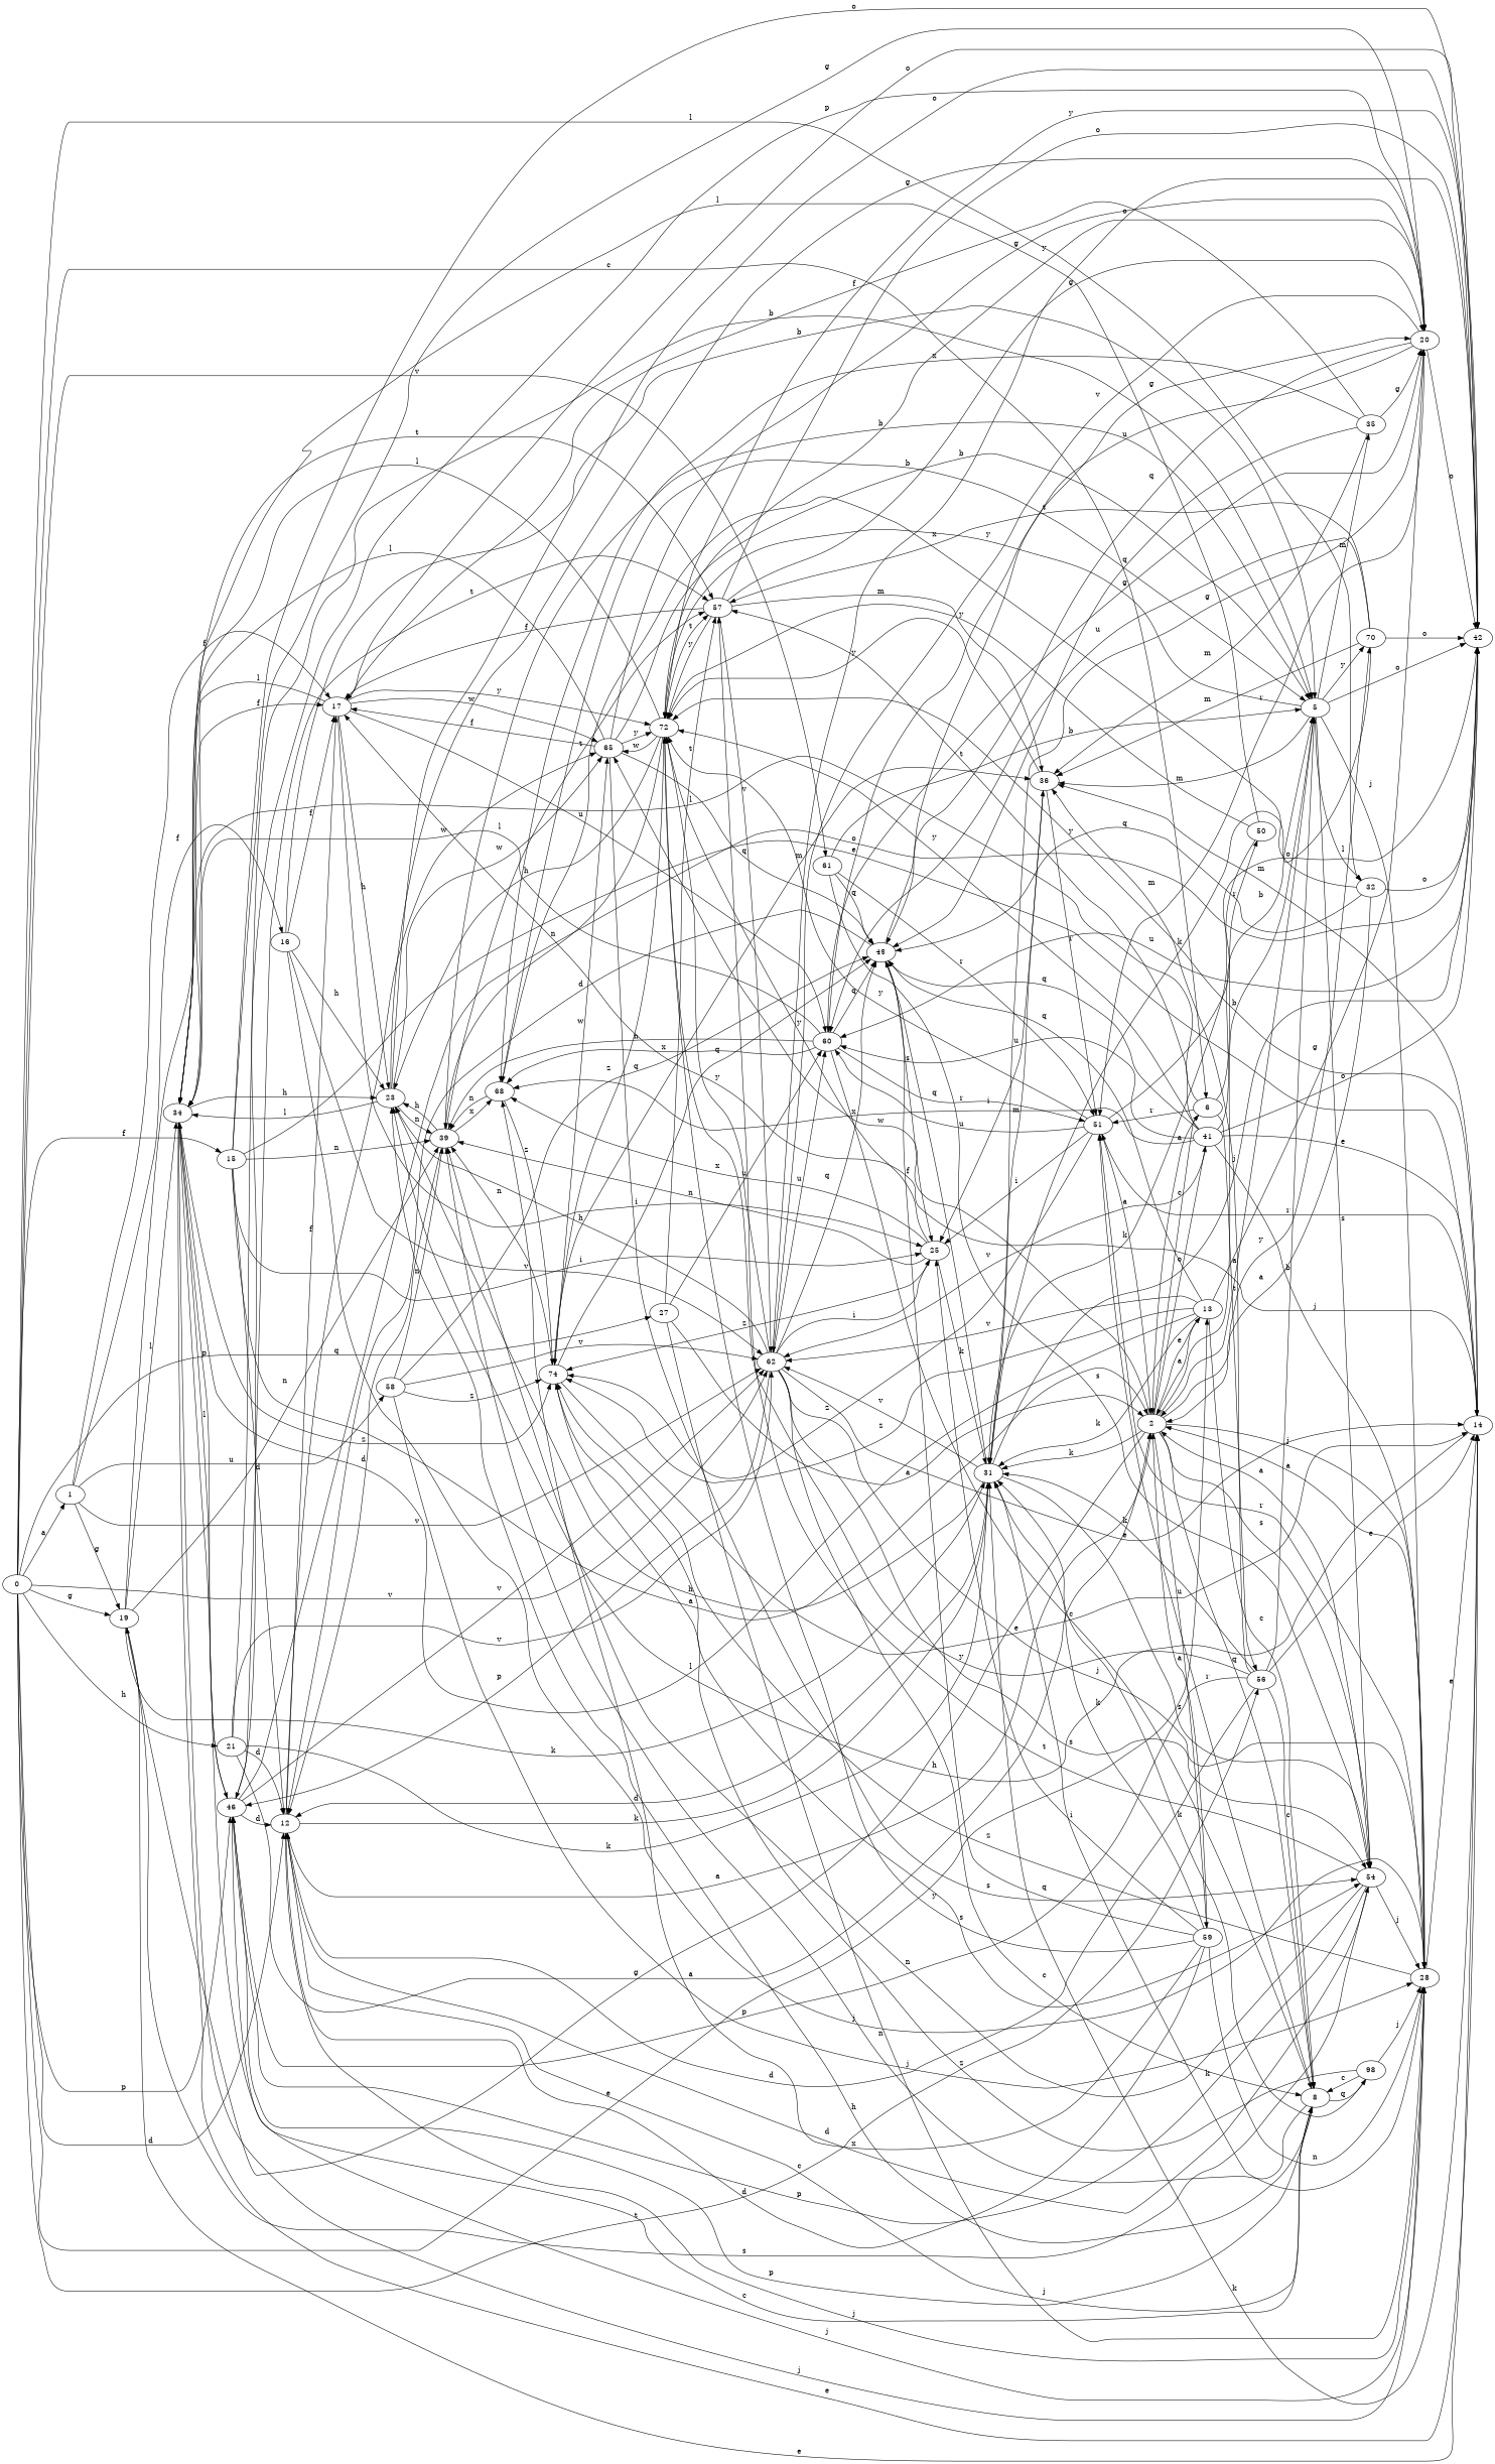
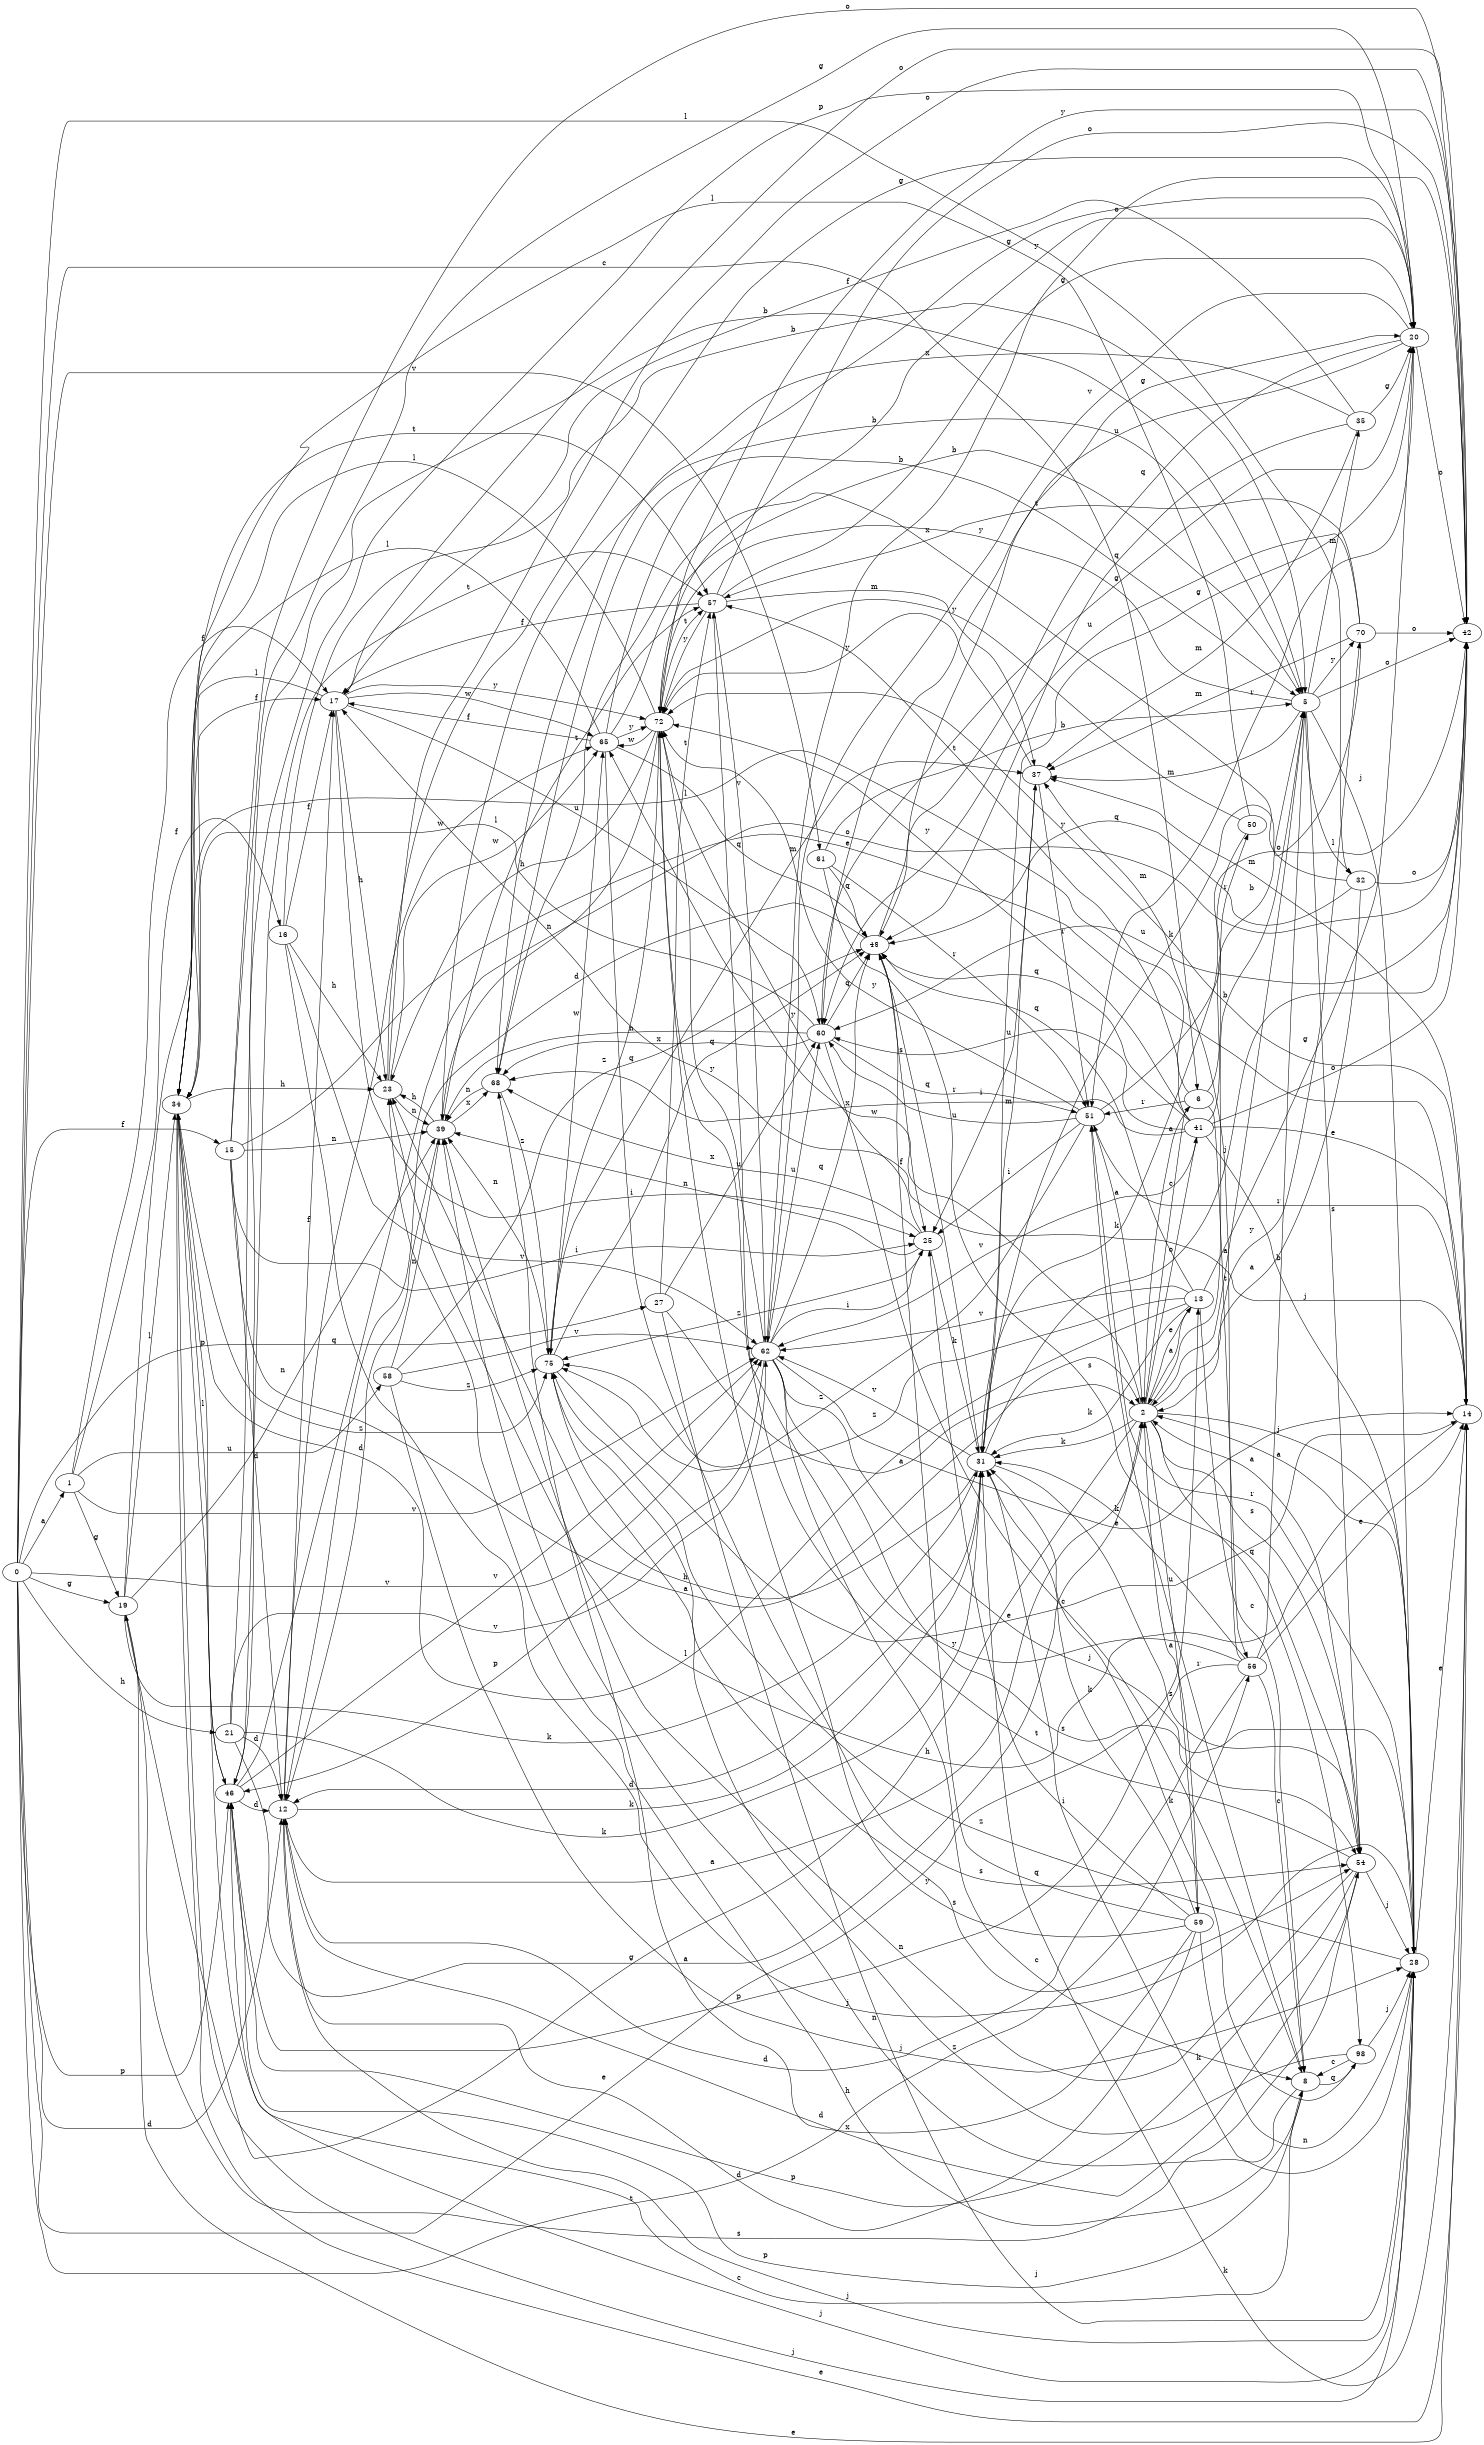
  strict digraph {
    rankdir=LR
    0
    1
    6
    12
    13
    15
    19
    21
    27
    32
    46
    56
    61
    62
    16
    17
    58
    2
    34
    50
    51
    28
    31
    65
    8
    20
    49
-   74
+   74 [label=75]
    42
    39
    14
    25
    54
    57
    5
    60
    68
-   37 [label=36]
+   37
    72
    23
    41
    n42 [label=98]
    59
    70
    35
    0 -> 1 [label=a]
    0 -> 6 [label=c]
    0 -> 12 [label=d]
    0 -> 13 [label=e]
    0 -> 15 [label=f]
    0 -> 19 [label=g]
    0 -> 21 [label=h]
    0 -> 27 [label=q]
    0 -> 32 [label=l]
    0 -> 46 [label=p]
    0 -> 56 [label=t]
    0 -> 61 [label=v]
    0 -> 62 [label=v]
    1 -> 19 [label=g]
    1 -> 62 [label=v]
    1 -> 16 [label=f]
    1 -> 17 [label=f]
    1 -> 58 [label=u]
    6 -> 56 [label=t]
    6 -> 2 [label=a]
    6 -> 34 [label=l]
    6 -> 50 [label=r]
    6 -> 51 [label=r]
    12 -> 17 [label=f]
    12 -> 2 [label=a]
    12 -> 28 [label=j]
    12 -> 31 [label=k]
    12 -> 65 [label=w]
-   12 -> 8 [label=c]
    13 -> 62 [label=v]
    13 -> 2 [label=a]
    13 -> 34 [label=l]
    13 -> 31 [label=k]
    13 -> 8 [label=c]
    13 -> 20 [label=g]
    13 -> 49 [label=q]
    13 -> 74 [label=z]
    15 -> 12 [label=d]
    15 -> 2 [label=a]
    15 -> 20 [label=g]
    15 -> 42 [label=o]
    15 -> 39 [label=n]
    15 -> 14 [label=e]
    15 -> 25 [label=i]
    19 -> 34 [label=l]
    19 -> 31 [label=k]
    19 -> 39 [label=n]
    19 -> 14 [label=e]
    19 -> 54 [label=s]
    19 -> 57 [label=t]
    21 -> 12 [label=d]
    21 -> 62 [label=v]
    21 -> 2 [label=a]
    21 -> 31 [label=k]
    21 -> 5 [label=b]
    27 -> 2 [label=a]
    27 -> 28 [label=j]
    27 -> 57 [label=t]
    27 -> 60 [label=u]
    32 -> 2 [label=a]
    32 -> 49 [label=q]
    32 -> 42 [label=o]
    32 -> 68 [label=x]
    46 -> 12 [label=d]
    46 -> 62 [label=v]
    46 -> 34 [label=l]
    46 -> 28 [label=j]
    46 -> 42 [label=o]
    46 -> 57 [label=t]
    56 -> 12 [label=d]
    56 -> 46 [label=p]
    56 -> 31 [label=k]
    56 -> 8 [label=c]
    56 -> 14 [label=e]
    56 -> 5 [label=b]
    56 -> 37 [label=m]
    56 -> 72 [label=y]
    61 -> 51 [label=r]
    61 -> 49 [label=q]
    61 -> 54 [label=s]
    61 -> 5 [label=b]
    62 -> 46 [label=p]
    62 -> 28 [label=j]
    62 -> 8 [label=c]
    62 -> 49 [label=q]
    62 -> 42 [label=o]
    62 -> 14 [label=e]
    62 -> 25 [label=i]
    62 -> 54 [label=s]
    62 -> 60 [label=u]
    62 -> 72 [label=y]
-   62 -> 23 [label=h]
    16 -> 62 [label=v]
    16 -> 17 [label=f]
    16 -> 28 [label=j]
    16 -> 5 [label=b]
    16 -> 23 [label=h]
    17 -> 34 [label=l]
    17 -> 65 [label=w]
    17 -> 42 [label=o]
    17 -> 25 [label=i]
    17 -> 60 [label=u]
    17 -> 72 [label=y]
    17 -> 23 [label=h]
    58 -> 62 [label=v]
    58 -> 28 [label=j]
    58 -> 49 [label=q]
    58 -> 74 [label=z]
    58 -> 39 [label=n]
    2 -> 6 [label=c]
    2 -> 13 [label=e]
    2 -> 19 [label=g]
    2 -> 28 [label=j]
    2 -> 31 [label=k]
    2 -> 65 [label=w]
    2 -> 54 [label=s]
    2 -> 5 [label=b]
    2 -> 41 [label=o]
-   2 -> 8 [label=q]
+   2 -> n42 [label=q]
    2 -> 59 [label=u]
    2 -> 70 [label=y]
    34 -> 46 [label=p]
    34 -> 17 [label=f]
    34 -> 28 [label=j]
    34 -> 8 [label=c]
    34 -> 74 [label=z]
    34 -> 14 [label=e]
    34 -> 23 [label=h]
    50 -> 34 [label=l]
    50 -> 31 [label=k]
    50 -> 72 [label=y]
    51 -> 2 [label=a]
    51 -> 74 [label=z]
    51 -> 42 [label=o]
    51 -> 25 [label=i]
    51 -> 60 [label=u]
    51 -> 72 [label=y]
    28 -> 2 [label=a]
    28 -> 51 [label=r]
    28 -> 31 [label=k]
    28 -> 74 [label=z]
    28 -> 14 [label=e]
    31 -> 12 [label=d]
    31 -> 62 [label=v]
    31 -> 20 [label=g]
    31 -> 49 [label=q]
    31 -> 42 [label=j]
    31 -> 54 [label=s]
    31 -> 37 [label=m]
    31 -> 23 [label=h]
    65 -> 17 [label=f]
    65 -> 34 [label=l]
    65 -> 20 [label=g]
    65 -> 49 [label=q]
    65 -> 54 [label=s]
    65 -> 5 [label=b]
    65 -> 72 [label=y]
    8 -> 46 [label=p]
    8 -> 51 [label=r]
    8 -> 39 [label=n]
    8 -> 23 [label=h]
    8 -> n42 [label=q]
    20 -> 46 [label=p]
    20 -> 62 [label=v]
    20 -> 51 [label=r]
    20 -> 49 [label=q]
    20 -> 42 [label=o]
    20 -> 60 [label=u]
    20 -> 72 [label=y]
    49 -> 12 [label=d]
    49 -> 20 [label=g]
    49 -> 25 [label=s]
    74 -> 65 [label=w]
    74 -> 49 [label=q]
    74 -> 39 [label=n]
    74 -> 14 [label=e]
    74 -> 54 [label=s]
    74 -> 37 [label=m]
    42 -> 60 [label=u]
    42 -> 72 [label=y]
    39 -> 12 [label=d]
    39 -> 57 [label=t]
    39 -> 5 [label=b]
    39 -> 68 [label=x]
    39 -> 23 [label=h]
    14 -> 17 [label=f]
    14 -> 51 [label=r]
    14 -> 31 [label=k]
    14 -> 37 [label=m]
    14 -> 72 [label=y]
    14 -> 23 [label=h]
    25 -> 31 [label=k]
    25 -> 74 [label=z]
    25 -> 39 [label=n]
    25 -> 68 [label=x]
    25 -> 72 [label=y]
    54 -> 12 [label=d]
    54 -> 46 [label=p]
    54 -> 2 [label=a]
    54 -> 28 [label=j]
    54 -> 39 [label=n]
    54 -> 57 [label=t]
    57 -> 62 [label=v]
    57 -> 17 [label=f]
    57 -> 20 [label=g]
    57 -> 42 [label=o]
    57 -> 37 [label=m]
    57 -> 72 [label=y]
    5 -> 32 [label=l]
    5 -> 2 [label=a]
    5 -> 28 [label=j]
    5 -> 42 [label=o]
    5 -> 54 [label=s]
    5 -> 37 [label=m]
    5 -> 72 [label=y]
    5 -> 70 [label=y]
    5 -> 35 [label=m]
    60 -> 34 [label=l]
    60 -> 51 [label=r]
    60 -> 8 [label=c]
    60 -> 20 [label=g]
    60 -> 49 [label=q]
    60 -> 39 [label=n]
    60 -> 68 [label=x]
    68 -> 74 [label=z]
    68 -> 39 [label=n]
    68 -> 5 [label=b]
    37 -> 51 [label=r]
    37 -> 25 [label=i]
    37 -> 72 [label=y]
    72 -> 34 [label=l]
    72 -> 65 [label=w]
    72 -> 74 [label=z]
    72 -> 39 [label=n]
    72 -> 57 [label=t]
    72 -> 23 [label=h]
-   23 -> 34 [label=l]
    23 -> 65 [label=w]
    23 -> 20 [label=g]
    23 -> 42 [label=o]
    23 -> 39 [label=n]
    41 -> 62 [label=v]
    41 -> 28 [label=j]
    41 -> 49 [label=q]
    41 -> 42 [label=o]
    41 -> 14 [label=e]
    41 -> 57 [label=t]
    41 -> 5 [label=b]
    41 -> 60 [label=u]
    41 -> 68 [label=x]
    41 -> 72 [label=y]
    n42 -> 28 [label=j]
    n42 -> 31 [label=k]
    n42 -> 8 [label=c]
    n42 -> 74 [label=z]
    59 -> 12 [label=d]
    59 -> 2 [label=a]
    59 -> 28 [label=n]
    59 -> 31 [label=k]
    59 -> 49 [label=q]
    59 -> 25 [label=i]
    59 -> 68 [label=x]
    59 -> 72 [label=y]
    70 -> 31 [label=k]
    70 -> 42 [label=o]
    70 -> 57 [label=t]
    70 -> 60 [label=u]
    70 -> 37 [label=m]
    35 -> 17 [label=f]
    35 -> 20 [label=g]
    35 -> 49 [label=q]
    35 -> 68 [label=x]
    35 -> 37 [label=m]
  }
